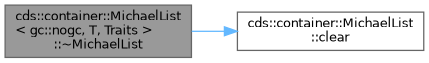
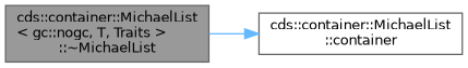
  digraph {
    rankdir=LR
    node [fontname=Helvetica fontsize=10 shape=box style=filled]
    n1 [color=gray40 fillcolor=grey60 fontcolor=black height=0.2 label="cds::container::MichaelList\l\< gc::nogc, T, Traits \>\l::~MichaelList" width=0.4]
-   n2 [color=grey40 fillcolor=white height=0.2 label="cds::container::MichaelList\l::clear" width=0.4]
+   n2 [color=grey40 fillcolor=white height=0.2 label="cds::container::MichaelList\l::container" width=0.4]
    n1 -> n2 [color=steelblue1 fontname=Helvetica fontsize=10 labelfontname=Helvetica labelfontsize=10 style=solid]
  }
